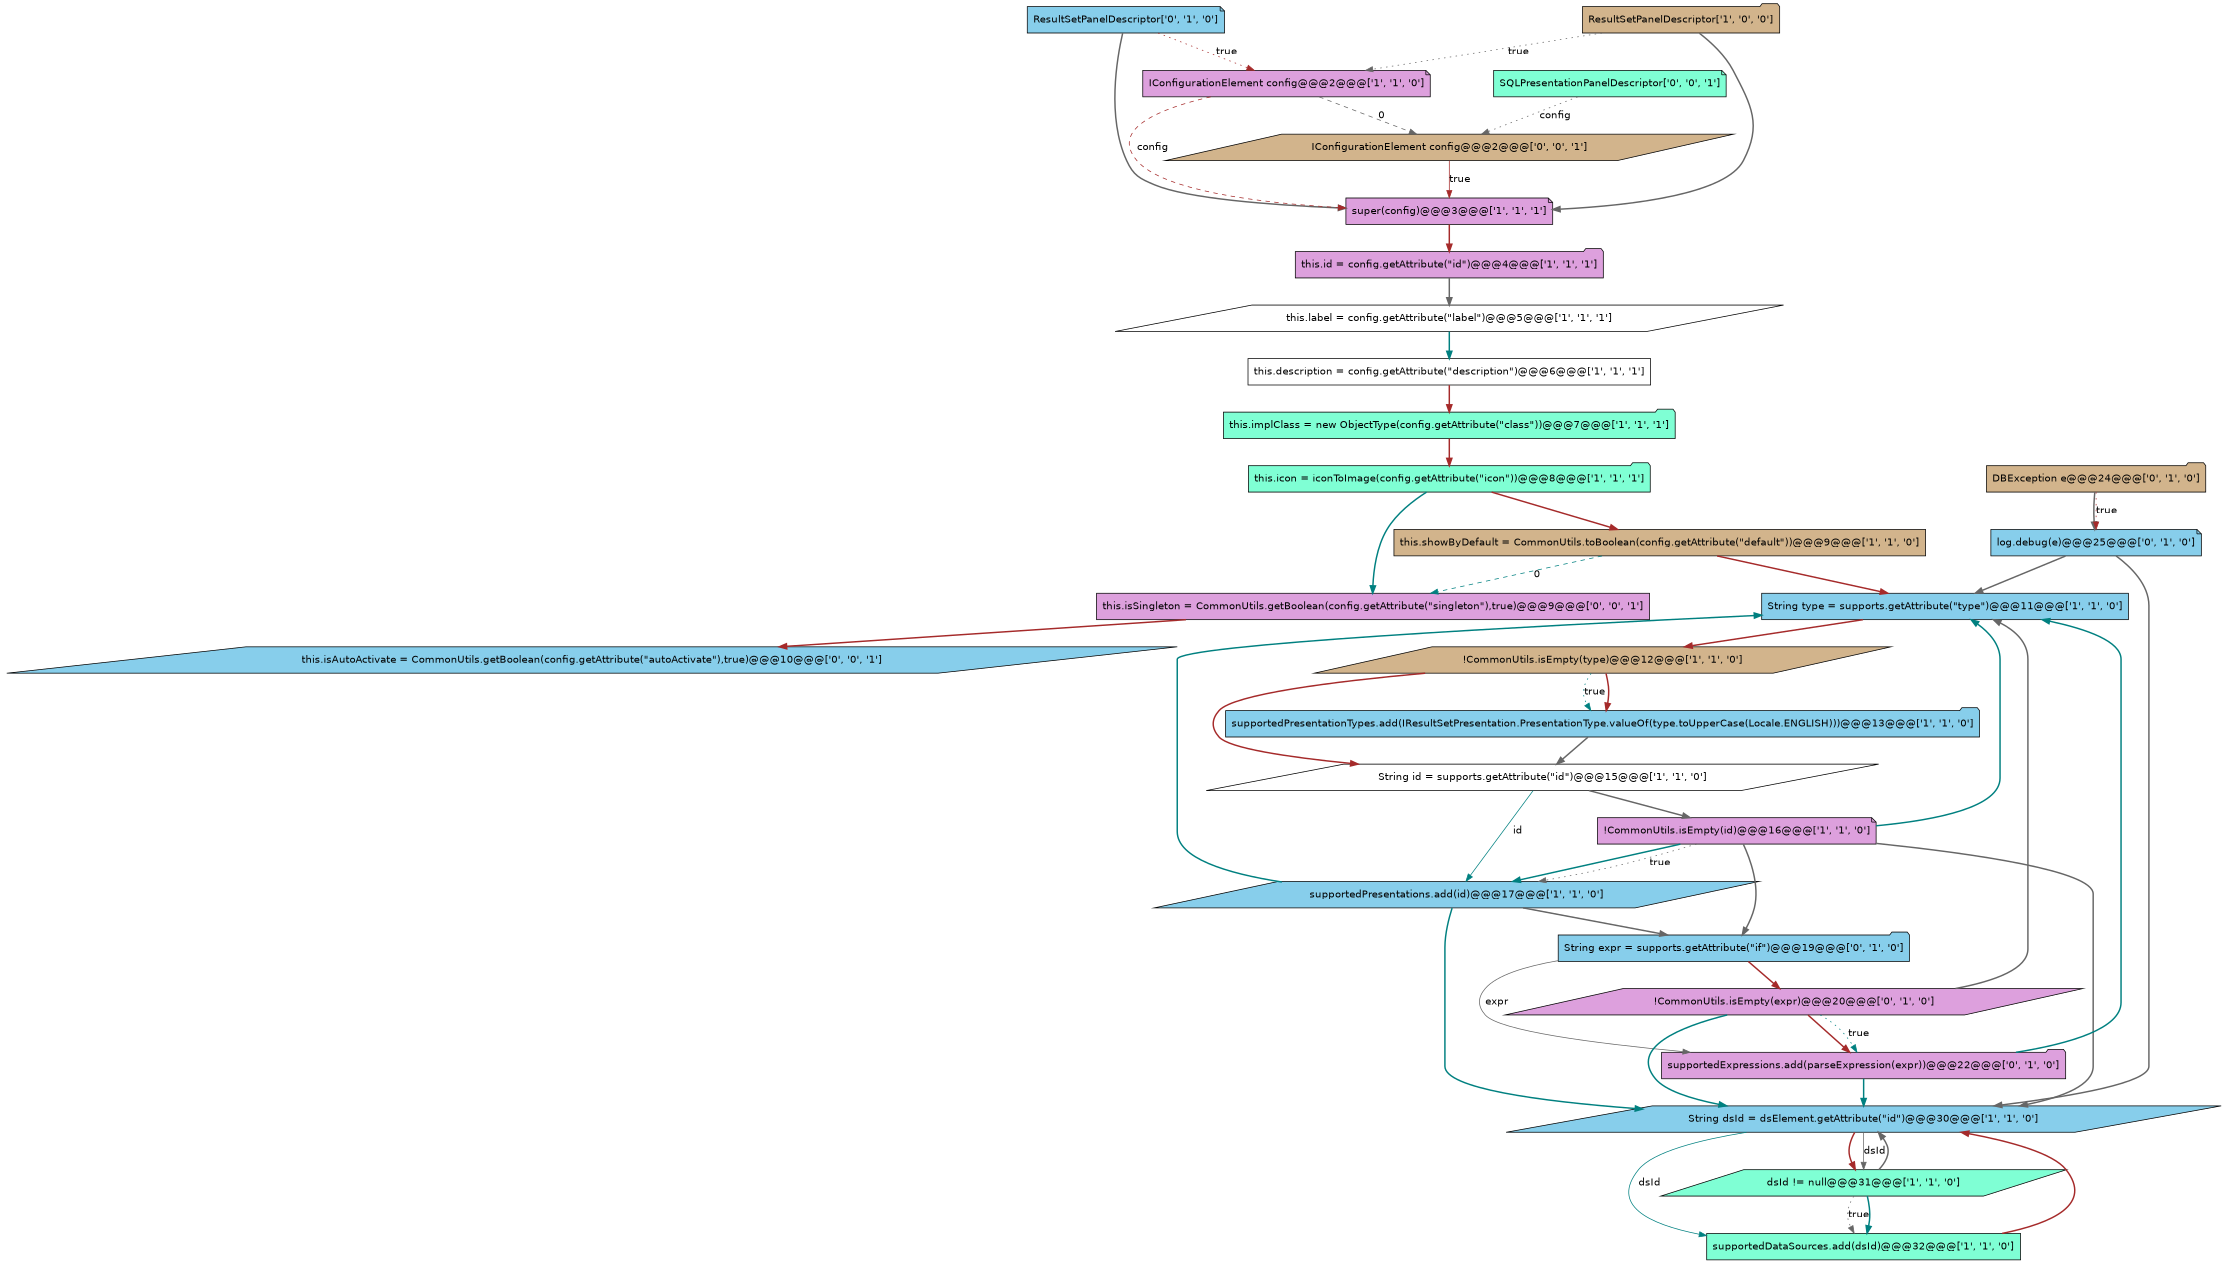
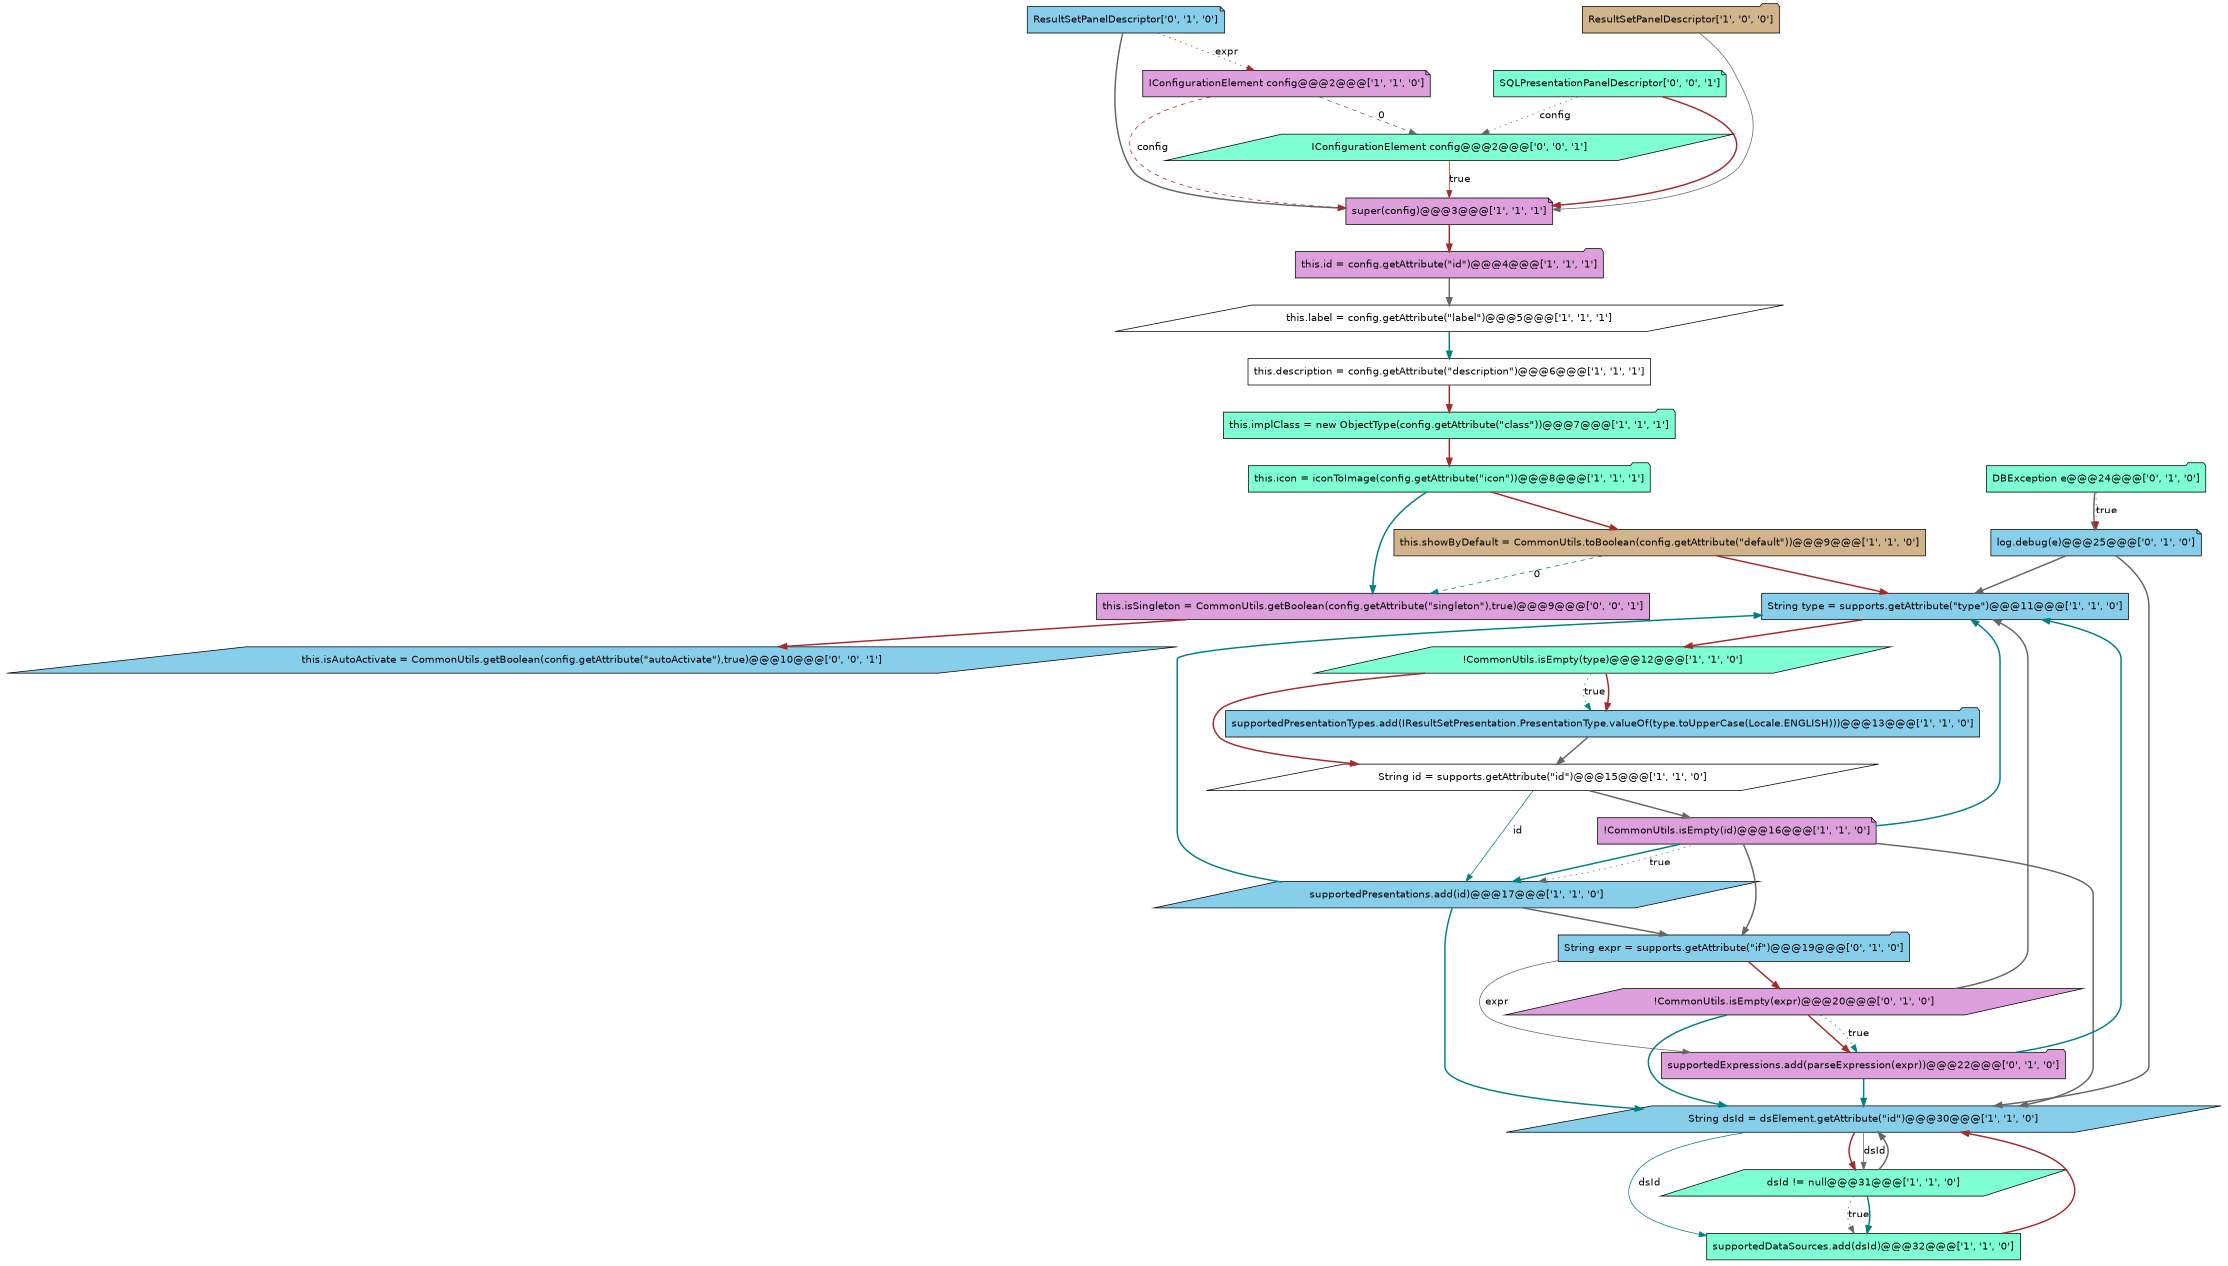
  digraph {
    fontname="DejaVu Sans"
    node [fillcolor=skyblue fontname="DejaVu Sans" shape=parallelogram style=filled]
    edge [color=gray40 fontname="DejaVu Sans" style=bold]
    n1 [fillcolor=tan label="this.showByDefault = CommonUtils.toBoolean(config.getAttribute(\"default\"))@@@9@@@['1', '1', '0']" shape=box]
    n2 [fillcolor=plum label="this.isSingleton = CommonUtils.getBoolean(config.getAttribute(\"singleton\"),true)@@@9@@@['0', '0', '1']" shape=box]
    n3 [label="String type = supports.getAttribute(\"type\")@@@11@@@['1', '1', '0']" shape=box]
    n4 [label="this.isAutoActivate = CommonUtils.getBoolean(config.getAttribute(\"autoActivate\"),true)@@@10@@@['0', '0', '1']"]
-   n5 [fillcolor=tan label="!CommonUtils.isEmpty(type)@@@12@@@['1', '1', '0']"]
+   n5 [fillcolor=aquamarine label="!CommonUtils.isEmpty(type)@@@12@@@['1', '1', '0']"]
    n6 [label="supportedPresentationTypes.add(IResultSetPresentation.PresentationType.valueOf(type.toUpperCase(Locale.ENGLISH)))@@@13@@@['1', '1', '0']" shape=folder]
    n7 [fillcolor=white label="String id = supports.getAttribute(\"id\")@@@15@@@['1', '1', '0']"]
    n8 [label="supportedPresentations.add(id)@@@17@@@['1', '1', '0']"]
    n9 [fillcolor=plum label="!CommonUtils.isEmpty(id)@@@16@@@['1', '1', '0']" shape=note]
    n10 [label="ResultSetPanelDescriptor['0', '1', '0']" shape=note]
    n11 [fillcolor=plum label="super(config)@@@3@@@['1', '1', '1']" shape=note]
    n12 [fillcolor=plum label="IConfigurationElement config@@@2@@@['1', '1', '0']" shape=note]
    n13 [fillcolor=plum label="this.id = config.getAttribute(\"id\")@@@4@@@['1', '1', '1']" shape=folder]
-   n14 [fillcolor=tan label="IConfigurationElement config@@@2@@@['0', '0', '1']"]
+   n14 [fillcolor=aquamarine label="IConfigurationElement config@@@2@@@['0', '0', '1']"]
    n15 [label="String expr = supports.getAttribute(\"if\")@@@19@@@['0', '1', '0']" shape=folder]
    n16 [fillcolor=plum label="!CommonUtils.isEmpty(expr)@@@20@@@['0', '1', '0']"]
    n17 [fillcolor=plum label="supportedExpressions.add(parseExpression(expr))@@@22@@@['0', '1', '0']" shape=folder]
    n18 [label="String dsId = dsElement.getAttribute(\"id\")@@@30@@@['1', '1', '0']"]
    n19 [fillcolor=white label="this.label = config.getAttribute(\"label\")@@@5@@@['1', '1', '1']"]
    n20 [fillcolor=white label="this.description = config.getAttribute(\"description\")@@@6@@@['1', '1', '1']" shape=box]
    n21 [fillcolor=aquamarine label="this.implClass = new ObjectType(config.getAttribute(\"class\"))@@@7@@@['1', '1', '1']" shape=folder]
    n22 [fillcolor=tan label="ResultSetPanelDescriptor['1', '0', '0']" shape=folder]
-   n23 [fillcolor=tan label="DBException e@@@24@@@['0', '1', '0']" shape=folder]
+   n23 [fillcolor=aquamarine label="DBException e@@@24@@@['0', '1', '0']" shape=folder]
    n24 [label="log.debug(e)@@@25@@@['0', '1', '0']" shape=note]
    n25 [fillcolor=aquamarine label="this.icon = iconToImage(config.getAttribute(\"icon\"))@@@8@@@['1', '1', '1']" shape=folder]
    n26 [fillcolor=aquamarine label="dsId != null@@@31@@@['1', '1', '0']"]
    n27 [fillcolor=aquamarine label="supportedDataSources.add(dsId)@@@32@@@['1', '1', '0']" shape=box]
    n28 [fillcolor=aquamarine label="SQLPresentationPanelDescriptor['0', '0', '1']" shape=note]
    n1 -> n2 [color=teal label=0 style=dashed]
    n1 -> n3 [color=brown]
    n2 -> n4 [color=brown]
    n3 -> n5 [color=brown]
    n5 -> n6 [color=brown]
    n5 -> n6 [color=teal label=true style=dotted]
    n5 -> n7 [color=brown]
    n6 -> n7
    n7 -> n8 [color=teal label=id style=solid]
    n7 -> n9
    n8 -> n3 [color=teal]
    n8 -> n15
    n8 -> n18 [color=teal]
    n9 -> n3 [color=teal]
    n9 -> n8 [color=teal]
    n9 -> n8 [label=true style=dotted]
    n9 -> n15
    n9 -> n18
    n10 -> n11
-   n10 -> n12 [color=brown label=true style=dotted]
+   n10 -> n12 [color=brown label=expr style=dotted]
    n11 -> n13 [color=brown]
    n12 -> n11 [color=brown label=config style=dashed]
    n12 -> n14 [label=0 style=dashed]
    n13 -> n19
    n14 -> n11 [color=brown label=true style=solid]
    n15 -> n16 [color=brown]
    n15 -> n17 [label=expr style=solid]
    n16 -> n3
    n16 -> n17 [color=brown]
    n16 -> n17 [color=teal label=true style=dotted]
    n16 -> n18 [color=teal]
    n17 -> n3 [color=teal]
    n17 -> n18 [color=teal]
    n18 -> n26 [color=brown]
    n18 -> n26 [label=dsId style=solid]
    n18 -> n27 [color=teal label=dsId style=solid]
    n19 -> n20 [color=teal]
    n20 -> n21 [color=brown]
    n21 -> n25 [color=brown]
-   n22 -> n11
-   n22 -> n12 [label=true style=dotted]
+   n22 -> n11 [style=solid]
    n23 -> n24
    n23 -> n24 [color=brown label=true style=dotted]
    n24 -> n3
    n24 -> n18
    n25 -> n1 [color=brown]
    n25 -> n2 [color=teal]
    n26 -> n18
    n26 -> n27 [label=true style=dotted]
    n26 -> n27 [color=teal]
    n27 -> n18 [color=brown]
+   n28 -> n11 [color=brown]
    n28 -> n14 [label=config style=dotted]
  }
